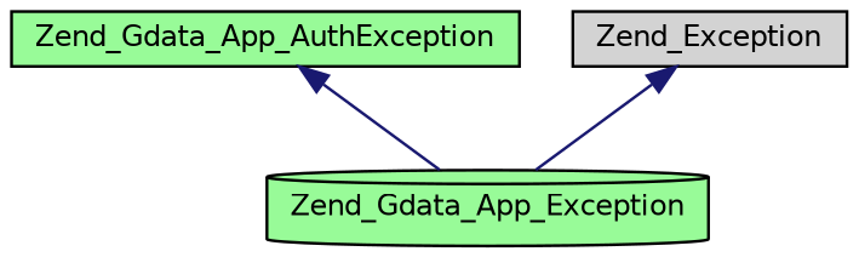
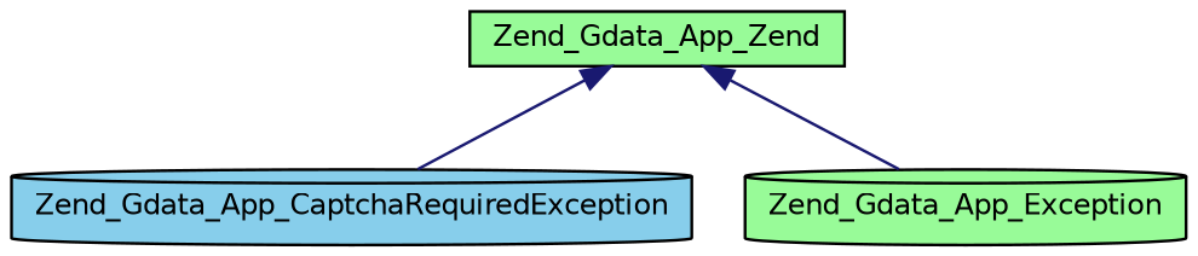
  digraph {
    node [color=black fillcolor=palegreen fontname=Helvetica fontsize=10 shape=box style=filled]
    edge [color=midnightblue dir=back fontname=Helvetica fontsize=10 labelfontname=Helvetica labelfontsize=10 style=solid]
-   n1 [fontcolor=black height=0.2 label=Zend_Gdata_App_AuthException width=0.4]
+   n1 [fontcolor=black height=0.2 label=Zend_Gdata_App_Zend width=0.4]
+   n2 [fillcolor=skyblue height=0.2 label=Zend_Gdata_App_CaptchaRequiredException shape=cylinder width=0.4]
    n3 [height=0.2 label=Zend_Gdata_App_Exception shape=cylinder width=0.4]
-   n4 [fillcolor=lightgrey height=0.2 label=Zend_Exception width=0.4]
+   n1 -> n2
    n1 -> n3
-   n4 -> n3
  }
